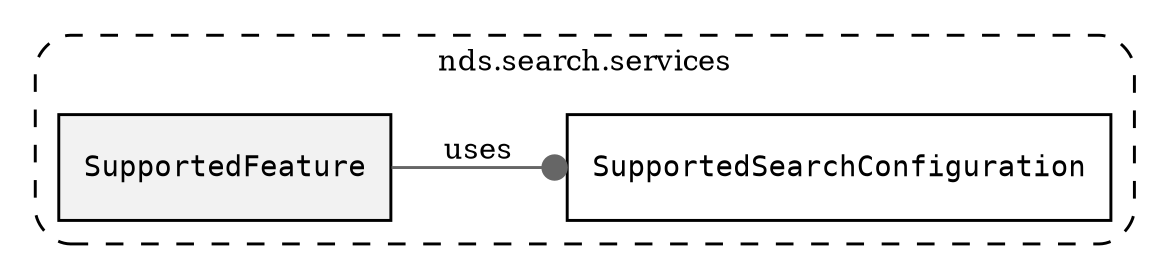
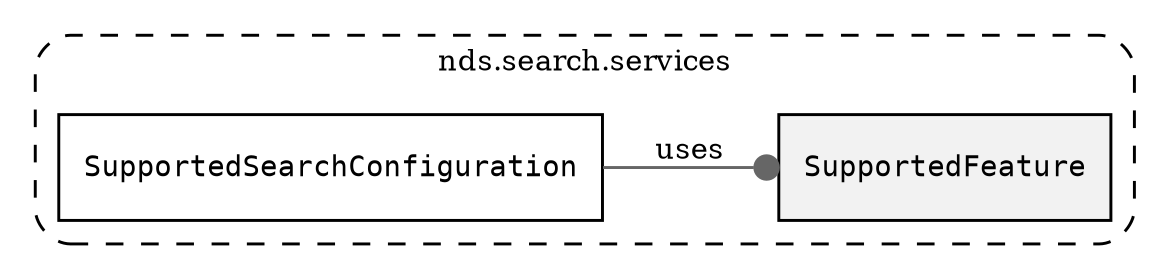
  digraph {
    fontsize=10
    rankdir=LR
    node [fontsize=10 shape=box]
    n1 [fillcolor="#0000000D" label=<<font face="monospace"><table align="center" border="0" cellspacing="0" cellpadding="0"><tr><td href="../../../content/packages/nds.search.services.html#Bitmask-SupportedFeature" title="Bitmask defined in nds.search.services">SupportedFeature</td></tr></table></font>> style=filled]
    n2 [label=<<font face="monospace"><table align="center" border="0" cellspacing="0" cellpadding="0"><tr><td href="../../../content/packages/nds.search.services.html#Structure-SupportedSearchConfiguration" title="Structure defined in nds.search.services">SupportedSearchConfiguration</td></tr></table></font>>]
    subgraph cluster_1 {
      label="nds.search.services"
      style="dashed, rounded"
      n1
      n2
    }
-   n1 -> n2 [fontsize=10 label=uses color=gray40 arrowhead=dot]
+   n2 -> n1 [fontsize=10 label=uses color=gray40 arrowhead=dot]
  }
